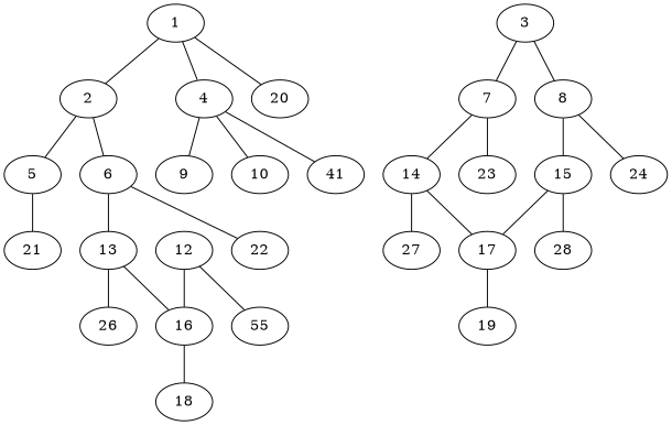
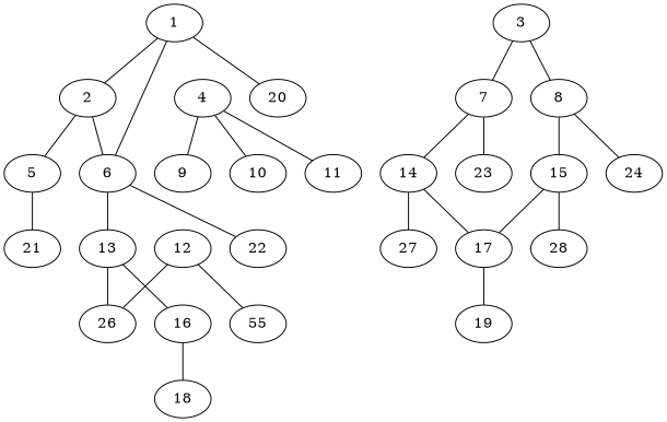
  graph {
    node [chem=C]
    edge [valence=1]
    1
    2
    4
    20 [chem=H]
    5
    6
    3
    7
    8
    9 [chem=Cl]
    10 [chem=Cl]
-   11 [chem=Cl label=41]
+   11 [chem=Cl]
    21 [chem=H]
    13
    22 [chem=H]
    14
    23 [chem=H]
    15
    24 [chem=H]
    12
    16
    n22 [chem=H label=55]
    26 [chem=H]
    17
    27 [chem=H]
    28 [chem=H]
    18 [chem=Cl]
    19 [chem=Cl]
    1 -- 2
-   1 -- 4
+   1 -- 6
    1 -- 20
    2 -- 5
    2 -- 6 [valence=2]
    4 -- 9
    4 -- 10
    4 -- 11
    5 -- 21
    6 -- 13
    6 -- 22
    3 -- 7 [valence=2]
    3 -- 8
    7 -- 14
    7 -- 23
    8 -- 15 [valence=2]
    8 -- 24
    13 -- 16 [valence=2]
    13 -- 26
    14 -- 17 [valence=2]
    14 -- 27
    15 -- 17
    15 -- 28
-   12 -- 16
+   12 -- 26
    12 -- n22
    16 -- 18
    17 -- 19
  }
